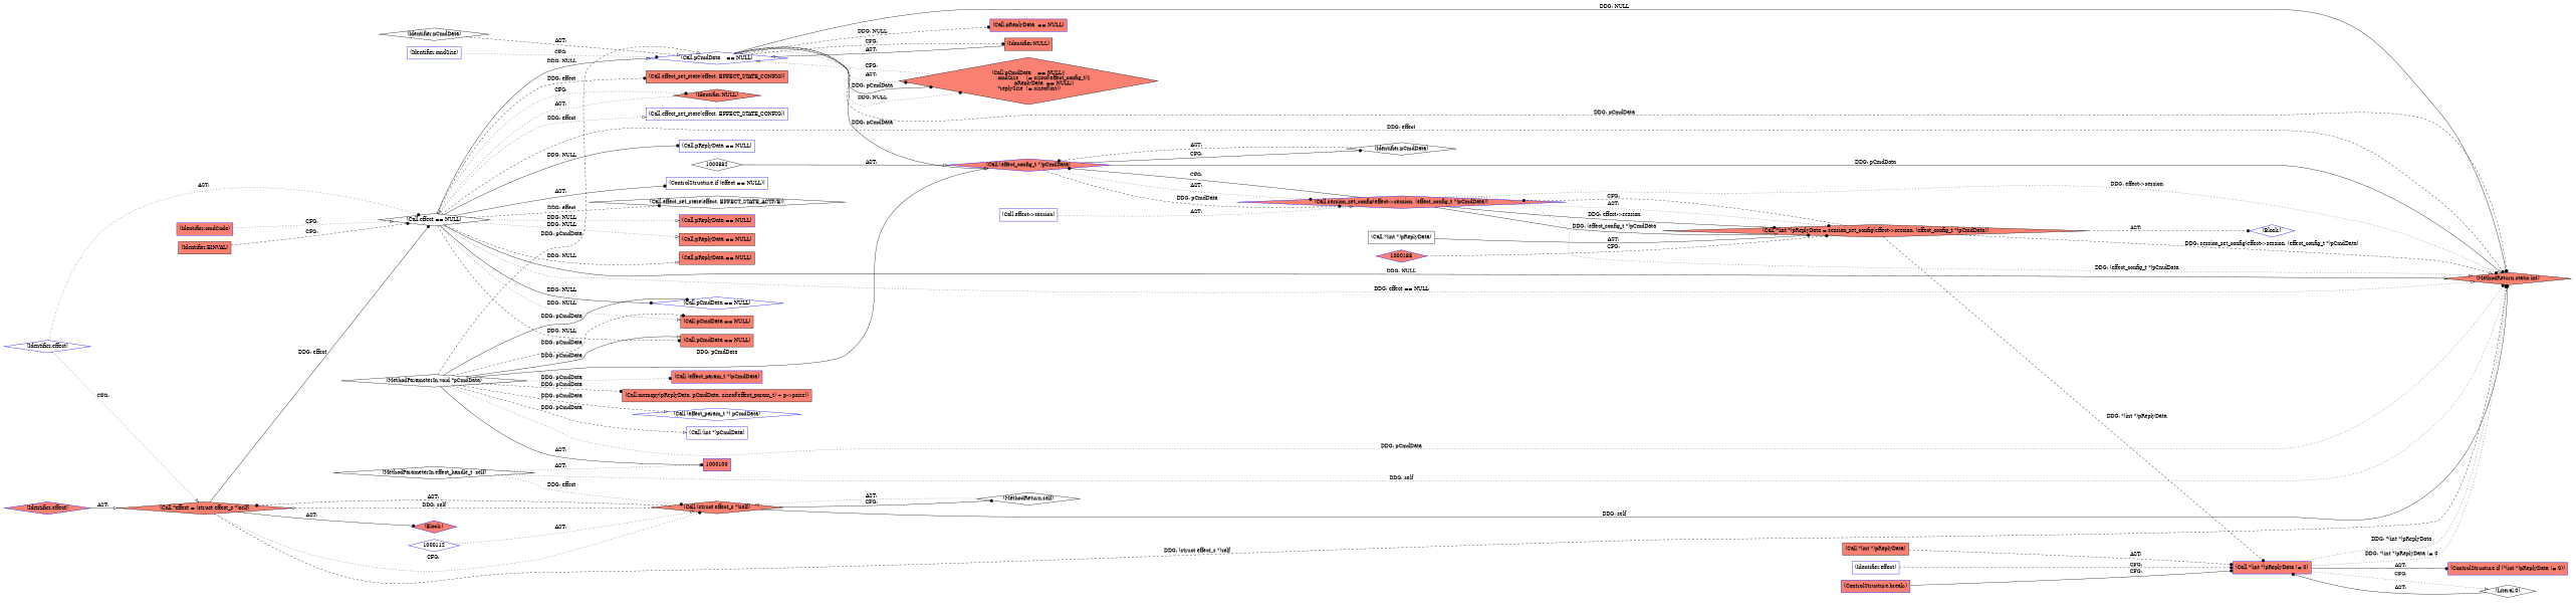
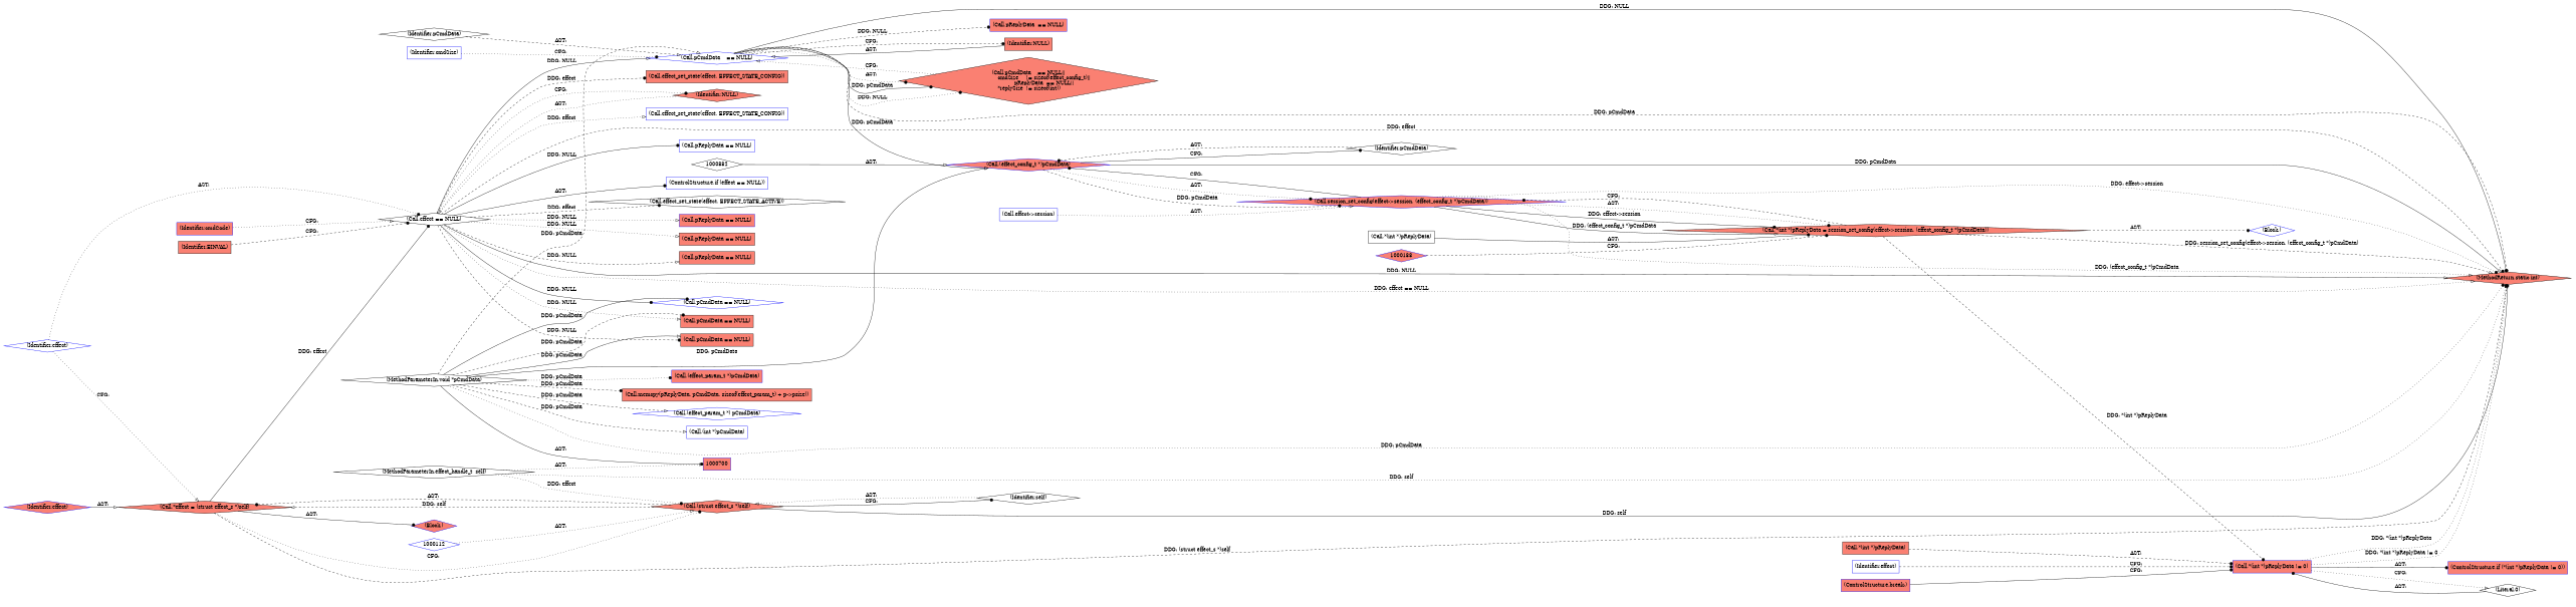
  digraph {
    rankdir=LR
    node [color=blue fillcolor=salmon shape=diamond style=filled]
    edge [arrowhead=dot style=dotted]
    n1 [label="(Call,(effect_config_t *)pCmdData)"]
    n2 [label="(Call,session_set_config(effect->session, (effect_config_t *)pCmdData))"]
    n3 [color=black fillcolor=white label="(Identifier,pCmdData)"]
    n4 [color=black label="(MethodReturn,static int)"]
    n5 [color=black label="(Call,*(int *)pReplyData = session_set_config(effect->session, (effect_config_t *)pCmdData))"]
    n6 [fillcolor=white label="(Call,pCmdData    == NULL)"]
    n7 [label="(Call,pReplyData  == NULL)" shape=box]
    n8 [color=black label="(Identifier,NULL)" shape=box]
    n9 [color=black label="(Call,pCmdData    == NULL||\n                    cmdSize     != sizeof(effect_config_t)||\n                    pReplyData  == NULL||\n *replySize  != sizeof(int))"]
    n10 [color=black fillcolor=white label="(MethodParameterIn,void *pCmdData)"]
    n11 [fillcolor=white label="(Call,(effect_param_t *) pCmdData)"]
    n12 [color=black label="(Call,pCmdData == NULL)" shape=box]
    n13 [fillcolor=white label="(Call,pCmdData == NULL)"]
    n14 [color=black label="(Call,memcpy(pReplyData, pCmdData, sizeof(effect_param_t) + p->psize))" shape=box]
    n15 [fillcolor=white label="(Call,(int *)pCmdData)" shape=box]
    n16 [label="(Call,(effect_param_t *)pCmdData)" shape=box]
    n17 [color=black label="(Call,pCmdData == NULL)" shape=box]
-   1000100 [shape=box]
+   1000100 [shape=box label=1000700]
    n19 [color=black fillcolor=white label="(Call,effect == NULL)"]
    n20 [fillcolor=white label="(Call,pReplyData == NULL)" shape=box]
    n21 [fillcolor=white label="(ControlStructure,if (effect == NULL))" shape=box]
    n22 [color=black fillcolor=white label="(Call,effect_set_state(effect, EFFECT_STATE_ACTIVE))"]
    n23 [label="(Call,pReplyData == NULL)" shape=box]
    n24 [color=black label="(Call,pReplyData == NULL)" shape=box]
    n25 [color=black label="(Call,pReplyData == NULL)" shape=box]
    n26 [color=black label="(Call,effect_set_state(effect, EFFECT_STATE_CONFIG))" shape=box]
    n27 [color=black label="(Identifier,NULL)"]
    n28 [fillcolor=white label="(Call,effect_set_state(effect, EFFECT_STATE_CONFIG))" shape=box]
    n29 [color=black label="(Call,*effect = (struct effect_s *)self)"]
    n30 [color=black label="(Call,(struct effect_s *)self)"]
    n31 [label="(Block,)"]
-   n32 [color=black fillcolor=white label="(MethodReturn,self)"]
+   n32 [color=black fillcolor=white label="(Identifier,self)"]
    n33 [color=black fillcolor=white label="(MethodParameterIn,effect_handle_t  self)"]
    n34 [label="(Call,*(int *)pReplyData != 0)" shape=box]
    n35 [fillcolor=white label="(Block,)"]
    n36 [label="(ControlStructure,if (*(int *)pReplyData != 0))" shape=box]
    n37 [color=black fillcolor=white label="(Literal,0)"]
    n38 [fillcolor=white label="(Identifier,effect)"]
    n39 [fillcolor=white label="(Call,effect->session)" shape=box]
    n40 [label="(ControlStructure,break;)" shape=box]
    n41 [color=black label="(Call,*(int *)pReplyData)" shape=box]
    n42 [label="(Identifier,effect)"]
    n43 [color=black fillcolor=white label="(Identifier,pCmdData)"]
    n44 [fillcolor=white label="(Identifier,cmdSize)" shape=box]
    n45 [label="(Identifier,cmdCode)" shape=box]
    n46 [color=black fillcolor=white label="(Call,*(int *)pReplyData)" shape=box]
    n47 [fillcolor=white label="(Identifier,effect)" shape=box]
    n48 [color=black label="(Identifier,EINVAL)" shape=box]
    n49 [color=black fillcolor=white label=1000882]
    1000112 [fillcolor=white]
    1000188
    n1 -> n2 [label="AST: "]
    n1 -> n2 [label="DDG: pCmdData" style=dashed]
    n1 -> n3 [label="CFG: " style=solid]
    n1 -> n4 [arrowhead=onormal label="DDG: pCmdData" style=solid]
    n2 -> n1 [label="CFG: " style=solid]
    n2 -> n4 [label="DDG: effect->session"]
    n2 -> n4 [arrowhead=onormal label="DDG: (effect_config_t *)pCmdData"]
    n2 -> n5 [label="AST: "]
    n2 -> n5 [label="DDG: effect->session" style=solid]
    n2 -> n5 [arrowhead=onormal label="DDG: (effect_config_t *)pCmdData" style=solid]
    n3 -> n1 [label="AST: " style=dashed]
    n5 -> n2 [label="CFG: " style=dashed]
    n5 -> n4 [arrowhead=onormal label="DDG: session_set_config(effect->session, (effect_config_t *)pCmdData)" style=dashed]
    n5 -> n34 [label="DDG: *(int *)pReplyData" style=dashed]
    n5 -> n35 [label="AST: " style=dashed]
    n6 -> n1 [arrowhead=onormal label="DDG: pCmdData" style=solid]
    n6 -> n4 [label="DDG: NULL" style=solid]
    n6 -> n4 [label="DDG: pCmdData" style=dashed]
    n6 -> n7 [label="DDG: NULL" style=dashed]
    n6 -> n8 [label="CFG: " style=dashed]
    n6 -> n9 [label="AST: "]
    n6 -> n9 [label="DDG: pCmdData" style=solid]
    n6 -> n9 [label="DDG: NULL"]
    n8 -> n6 [arrowhead=onormal label="AST: " style=solid]
    n9 -> n6 [arrowhead=onormal label="CFG: "]
    n10 -> n1 [arrowhead=onormal label="DDG: pCmdData" style=solid]
    n10 -> n4 [label="DDG: pCmdData"]
    n10 -> n6 [arrowhead=onormal label="DDG: pCmdData" style=dashed]
    n10 -> n11 [arrowhead=onormal label="DDG: pCmdData" style=dashed]
    n10 -> n12 [arrowhead=onormal label="DDG: pCmdData" style=solid]
    n10 -> n13 [label="DDG: pCmdData" style=solid]
    n10 -> n14 [label="DDG: pCmdData" style=dashed]
    n10 -> n15 [arrowhead=onormal label="DDG: pCmdData" style=dashed]
    n10 -> n16 [label="DDG: pCmdData"]
    n10 -> n17 [label="DDG: pCmdData" style=dashed]
    n10 -> 1000100 [label="AST: " style=solid]
    n19 -> n4 [arrowhead=onormal label="DDG: NULL" style=solid]
    n19 -> n4 [arrowhead=onormal label="DDG: effect == NULL"]
    n19 -> n4 [label="DDG: effect" style=dashed]
    n19 -> n6 [arrowhead=onormal label="DDG: NULL" style=solid]
    n19 -> n12 [label="DDG: NULL" style=dashed]
    n19 -> n13 [label="DDG: NULL" style=solid]
    n19 -> n17 [arrowhead=onormal label="DDG: NULL"]
    n19 -> n20 [label="DDG: NULL" style=solid]
    n19 -> n21 [label="AST: " style=solid]
    n19 -> n22 [label="DDG: effect" style=dashed]
    n19 -> n23 [arrowhead=onormal label="DDG: NULL"]
    n19 -> n24 [arrowhead=onormal label="DDG: NULL"]
    n19 -> n25 [arrowhead=onormal label="DDG: NULL" style=dashed]
    n19 -> n26 [label="DDG: effect" style=dashed]
    n19 -> n27 [label="CFG: "]
    n19 -> n28 [arrowhead=onormal label="DDG: effect"]
    n27 -> n19 [arrowhead=onormal label="AST: "]
    n29 -> n4 [arrowhead=onormal label="DDG: (struct effect_s *)self" style=dashed]
    n29 -> n19 [label="DDG: effect" style=solid]
    n29 -> n30 [label="CFG: "]
    n29 -> n31 [label="AST: " style=solid]
    n30 -> n4 [label="DDG: self" style=solid]
    n30 -> n29 [label="AST: " style=dashed]
    n30 -> n29 [arrowhead=onormal label="DDG: self" style=dashed]
    n30 -> n32 [label="CFG: " style=solid]
    n32 -> n30 [arrowhead=onormal label="AST: "]
    n33 -> n4 [label="DDG: self"]
    n33 -> 1000100 [arrowhead=onormal label="AST: "]
    n33 -> n30 [label="DDG: effect"]
    n34 -> n4 [arrowhead=onormal label="DDG: *(int *)pReplyData"]
    n34 -> n4 [arrowhead=onormal label="DDG: *(int *)pReplyData != 0"]
    n34 -> n36 [label="AST: " style=solid]
    n34 -> n37 [arrowhead=onormal label="CFG: "]
    n37 -> n34 [label="AST: " style=solid]
    n38 -> n19 [label="AST: "]
    n38 -> n29 [arrowhead=onormal label="CFG: "]
    n39 -> n2 [arrowhead=onormal label="AST: "]
    n40 -> n34 [label="CFG: " style=solid]
    n41 -> n34 [label="AST: " style=dashed]
    n42 -> n29 [arrowhead=onormal label="AST: " style=solid]
    n43 -> n6 [arrowhead=onormal label="AST: " style=dashed]
    n44 -> n6 [label="CFG: "]
    n45 -> n19 [arrowhead=onormal label="CFG: "]
    n46 -> n5 [label="AST: " style=solid]
    n47 -> n34 [label="CFG: " style=dashed]
    n48 -> n19 [label="CFG: " style=dashed]
    n49 -> n1 [arrowhead=onormal label="AST: " style=solid]
    1000112 -> n30 [arrowhead=onormal label="AST: "]
    1000188 -> n5 [label="CFG: " style=dashed]
  }
